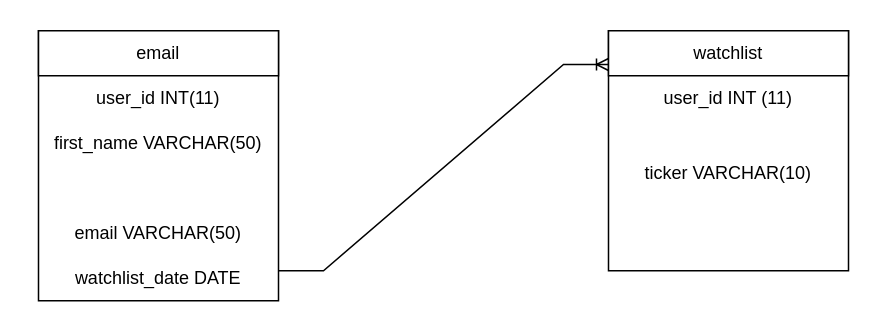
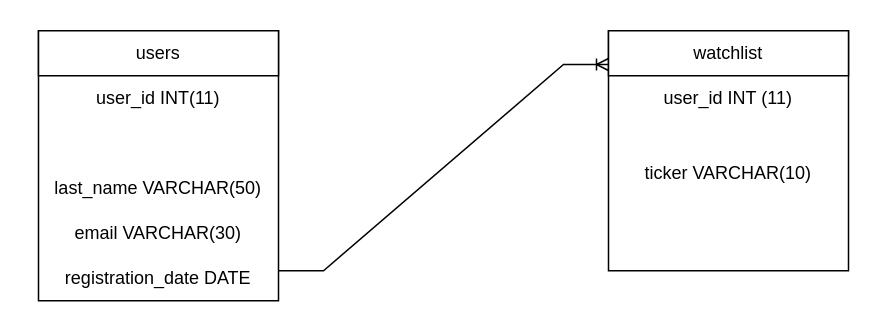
  <mxCell id="0" />
  <mxCell id="1" parent="0" />
  <mxCell id="2" value="" style="rounded=0;whiteSpace=wrap;html=1;" vertex="1" parent="1"><mxGeometry x="25" y="20" width="160" height="180" as="geometry" /></mxCell>
  <mxCell id="3" value="user_id INT(11)" style="text;html=1;strokeColor=none;fillColor=none;align=center;verticalAlign=middle;whiteSpace=wrap;rounded=0;" vertex="1" parent="1"><mxGeometry x="55" y="50" width="100" height="30" as="geometry" /></mxCell>
- <mxCell id="4" value="email" style="rounded=0;whiteSpace=wrap;html=1;" vertex="1" parent="1"><mxGeometry x="25" y="20" width="160" height="30" as="geometry" /></mxCell>
- <mxCell id="5" value="first_name VARCHAR(50)" style="text;html=1;strokeColor=none;fillColor=none;align=center;verticalAlign=middle;whiteSpace=wrap;rounded=0;" vertex="1" parent="1"><mxGeometry x="30" y="80" width="150" height="30" as="geometry" /></mxCell>
- <mxCell id="7" value="watchlist_date DATE" style="text;html=1;strokeColor=none;fillColor=none;align=center;verticalAlign=middle;whiteSpace=wrap;rounded=0;" vertex="1" parent="1"><mxGeometry x="20" y="170" width="170" height="30" as="geometry" /></mxCell>
- <mxCell id="8" value="email VARCHAR(50)" style="text;html=1;strokeColor=none;fillColor=none;align=center;verticalAlign=middle;whiteSpace=wrap;rounded=0;" vertex="1" parent="1"><mxGeometry x="25" y="140" width="160" height="30" as="geometry" /></mxCell>
+ <mxCell id="4" value="users" style="rounded=0;whiteSpace=wrap;html=1;" vertex="1" parent="1"><mxGeometry x="25" y="20" width="160" height="30" as="geometry" /></mxCell>
+ <mxCell id="6" value="last_name VARCHAR(50)" style="text;html=1;strokeColor=none;fillColor=none;align=center;verticalAlign=middle;whiteSpace=wrap;rounded=0;" vertex="1" parent="1"><mxGeometry x="30" y="110" width="150" height="30" as="geometry" /></mxCell>
+ <mxCell id="7" value="registration_date DATE" style="text;html=1;strokeColor=none;fillColor=none;align=center;verticalAlign=middle;whiteSpace=wrap;rounded=0;" vertex="1" parent="1"><mxGeometry x="20" y="170" width="170" height="30" as="geometry" /></mxCell>
+ <mxCell id="8" value="email VARCHAR(30)" style="text;html=1;strokeColor=none;fillColor=none;align=center;verticalAlign=middle;whiteSpace=wrap;rounded=0;" vertex="1" parent="1"><mxGeometry x="25" y="140" width="160" height="30" as="geometry" /></mxCell>
  <mxCell id="9" value="" style="rounded=0;whiteSpace=wrap;html=1;" vertex="1" parent="1"><mxGeometry x="405" y="20" width="160" height="160" as="geometry" /></mxCell>
  <mxCell id="10" value="watchlist" style="rounded=0;whiteSpace=wrap;html=1;" vertex="1" parent="1"><mxGeometry x="405" y="20" width="160" height="30" as="geometry" /></mxCell>
  <mxCell id="11" value="ticker VARCHAR(10)" style="text;html=1;strokeColor=none;fillColor=none;align=center;verticalAlign=middle;whiteSpace=wrap;rounded=0;" vertex="1" parent="1"><mxGeometry x="420" y="100" width="130" height="30" as="geometry" /></mxCell>
  <mxCell id="12" value="user_id INT (11)" style="text;html=1;strokeColor=none;fillColor=none;align=center;verticalAlign=middle;whiteSpace=wrap;rounded=0;" vertex="1" parent="1"><mxGeometry x="435" y="50" width="100" height="30" as="geometry" /></mxCell>
  <mxCell id="13" value="" style="edgeStyle=entityRelationEdgeStyle;fontSize=12;html=1;endArrow=ERoneToMany;rounded=0;entryX=0;entryY=0.75;entryDx=0;entryDy=0;" edge="1" parent="1" target="10"><mxGeometry width="100" height="100" relative="1" as="geometry"><mxPoint x="185" y="180" as="sourcePoint" /><mxPoint x="285" y="80" as="targetPoint" /></mxGeometry></mxCell>
